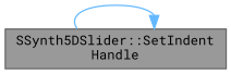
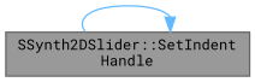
  digraph {
    rankdir=LR
    fontname="Roboto Mono"
-   n1 [color=gray40 fillcolor=grey60 fontcolor=black fontname="Roboto Mono" fontsize=10 height=0.2 label="SSynth5DSlider::SetIndent\lHandle" shape=box style=filled width=0.4]
+   n1 [color=gray40 fillcolor=grey60 fontcolor=black fontname="Roboto Mono" fontsize=10 height=0.2 label="SSynth2DSlider::SetIndent\lHandle" shape=box style=filled width=0.4]
    n1 -> n1 [color=steelblue1 fontname="Roboto Mono" fontsize=10 labelfontname=Helvetica labelfontsize=10 style=solid]
  }
